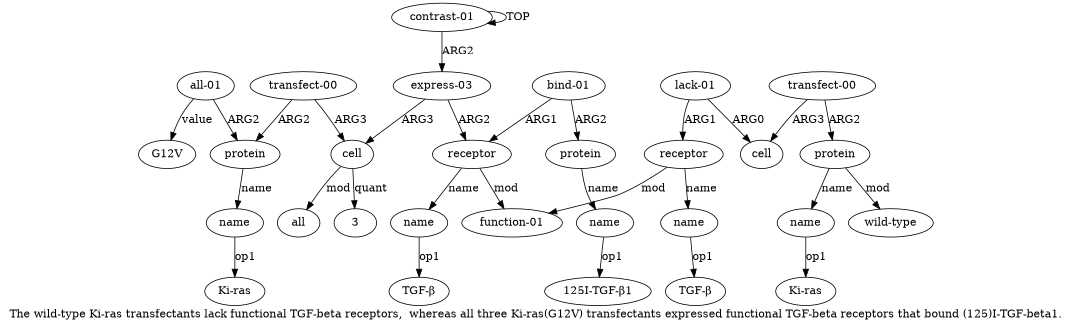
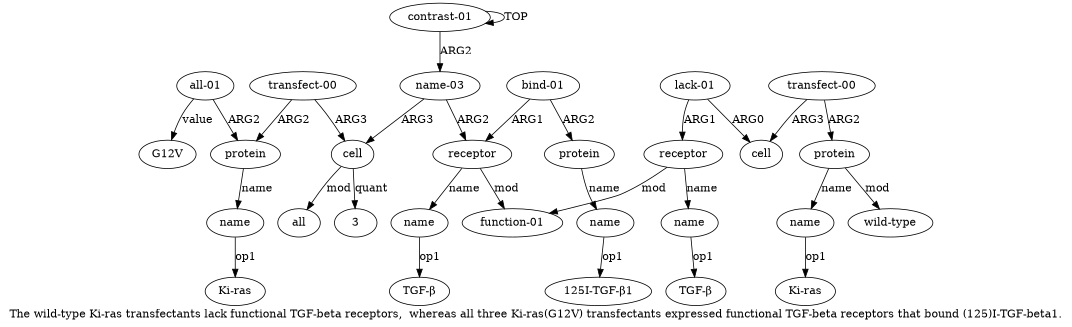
  digraph {
    label="The wild-type Ki-ras transfectants lack functional TGF-beta receptors,  whereas all three Ki-ras(G12V) transfectants expressed functional TGF-beta receptors that bound (125)I-TGF-beta1."
    node [color=black gold_ind=-1 gold_label=name test_ind=-1 test_label=name]
    edge [color=black gold_label=ARG2 test_label=ARG2]
    n1 [gold_ind=20 gold_label="mutate-01" label="all-01" test_ind=20 test_label="mutate-01"]
    n2 [gold_ind=18 gold_label=protein label=protein test_ind=18 test_label=protein]
    n3 [gold_label=G12V label=G12V test_label=G12V]
    n4 [gold_ind=19 label=name test_ind=19]
    n5 [gold_label="Ki-ras" label="Ki-ras" test_label="Ki-ras"]
    n6 [gold_ind=21 gold_label=all label=all test_ind=21 test_label=all]
    n7 [gold_label="125I-TGF-β1" label="125I-TGF-β1" test_label="125I-TGF-β1"]
    n8 [gold_label=3 label=3 test_label=3]
    n9 [gold_label="Ki-ras" label="Ki-ras" test_label="Ki-ras"]
    n10 [gold_ind=15 label=name test_ind=15]
    n11 [gold_ind=14 gold_label=protein label=protein test_ind=14 test_label=protein]
    n12 [gold_ind=17 gold_label="transfect-00" label="transfect-00" test_ind=17 test_label="transfect-00"]
    n13 [gold_ind=16 gold_label=cell label=cell test_ind=16 test_label=cell]
    n14 [gold_ind=11 gold_label=receptor label=receptor test_ind=11 test_label=receptor]
    n15 [gold_ind=12 label=name test_ind=12]
    n16 [gold_ind=9 gold_label="function-01" label="function-01" test_ind=9 test_label="function-01"]
    n17 [gold_label="TGF-β" label="TGF-β" test_label="TGF-β"]
-   n18 [gold_ind=10 gold_label="express-03" label="express-03" test_ind=10 test_label="express-03"]
+   n18 [gold_ind=10 gold_label="express-03" label="name-03" test_ind=10 test_label="express-03"]
    n19 [gold_ind=13 gold_label="bind-01" label="bind-01" test_ind=13 test_label="bind-01"]
    n20 [gold_label="TGF-β" label="TGF-β" test_label="TGF-β"]
    n21 [gold_ind=1 gold_label="lack-01" label="lack-01" test_ind=1 test_label="lack-01"]
    n22 [gold_ind=2 gold_label=cell label=cell test_ind=2 test_label=cell]
    n23 [gold_ind=7 gold_label=receptor label=receptor test_ind=7 test_label=receptor]
    n24 [gold_ind=8 label=name test_ind=8]
    n25 [gold_ind=0 gold_label="contrast-01" label="contrast-01" test_ind=0 test_label="contrast-01"]
    n26 [gold_ind=3 gold_label="transfect-00" label="transfect-00" test_ind=3 test_label="transfect-00"]
    n27 [gold_ind=4 gold_label=protein label=protein test_ind=4 test_label=protein]
    n28 [gold_ind=5 label=name test_ind=5]
    n29 [gold_ind=6 gold_label="wild-type" label="wild-type" test_ind=6 test_label="wild-type"]
    n1 -> n2 [label=ARG2]
    n1 -> n3 [gold_label=value label=value test_label=value]
    n2 -> n4 [gold_label=name label=name test_label=name]
    n4 -> n5 [gold_label=op1 label=op1 test_label=op1]
    n10 -> n7 [gold_label=op1 label=op1 test_label=op1]
    n11 -> n10 [gold_label=name label=name test_label=name]
    n12 -> n2 [label=ARG2]
    n12 -> n13 [gold_label=ARG3 label=ARG3 test_label=ARG3]
    n13 -> n6 [gold_label=mod label=mod test_label=mod]
    n13 -> n8 [gold_label=quant label=quant test_label=quant]
    n14 -> n15 [gold_label=name label=name test_label=name]
    n14 -> n16 [gold_label=mod label=mod test_label=mod]
    n15 -> n17 [gold_label=op1 label=op1 test_label=op1]
    n18 -> n13 [gold_label=ARG3 label=ARG3 test_label=ARG3]
    n18 -> n14 [label=ARG2]
    n19 -> n11 [label=ARG2]
    n19 -> n14 [gold_label=ARG1 label=ARG1 test_label=ARG1]
    n21 -> n22 [gold_label=ARG0 label=ARG0 test_label=ARG0]
    n21 -> n23 [gold_label=ARG1 label=ARG1 test_label=ARG1]
    n23 -> n16 [gold_label=mod label=mod test_label=mod]
    n23 -> n24 [gold_label=name label=name test_label=name]
    n24 -> n20 [gold_label=op1 label=op1 test_label=op1]
    n25 -> n18 [label=ARG2]
    n25 -> n25 [gold_label=TOP label=TOP test_label=TOP]
    n26 -> n22 [gold_label=ARG3 label=ARG3 test_label=ARG3]
    n26 -> n27 [label=ARG2]
    n27 -> n28 [gold_label=name label=name test_label=name]
    n27 -> n29 [gold_label=mod label=mod test_label=mod]
    n28 -> n9 [gold_label=op1 label=op1 test_label=op1]
  }
